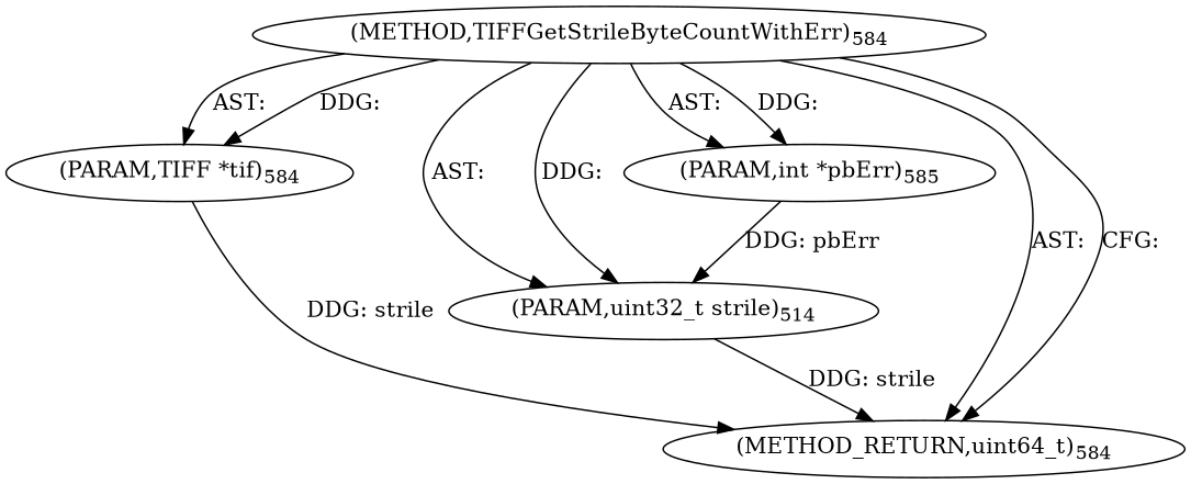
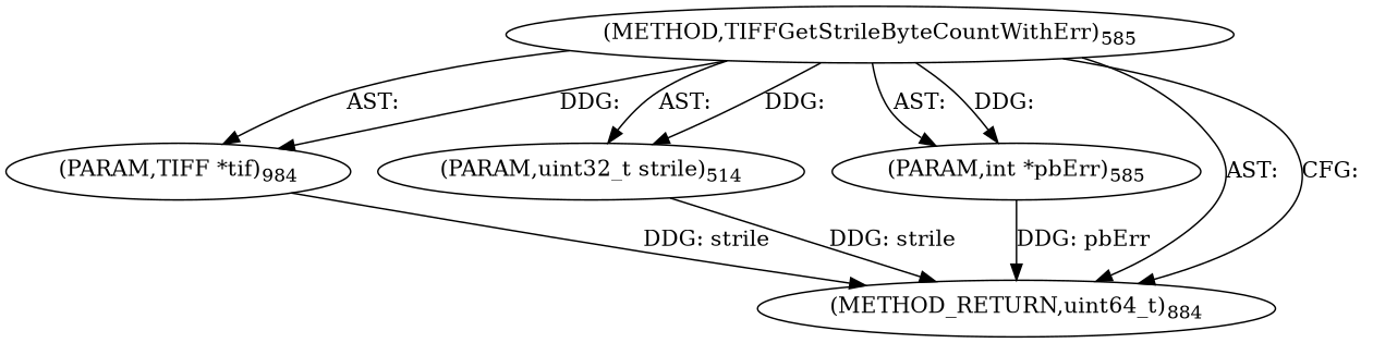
  digraph {
-   n1 [label=<(METHOD,TIFFGetStrileByteCountWithErr)<SUB>584</SUB>>]
-   n2 [label=<(PARAM,TIFF *tif)<SUB>584</SUB>>]
+   n1 [label=<(METHOD,TIFFGetStrileByteCountWithErr)<SUB>585</SUB>>]
+   n2 [label=<(PARAM,TIFF *tif)<SUB>984</SUB>>]
    n3 [label=<(PARAM,uint32_t strile)<SUB>514</SUB>>]
    n4 [label=<(PARAM,int *pbErr)<SUB>585</SUB>>]
-   n5 [label=<(METHOD_RETURN,uint64_t)<SUB>584</SUB>>]
+   n5 [label=<(METHOD_RETURN,uint64_t)<SUB>884</SUB>>]
    n1 -> n2 [label="AST: "]
    n1 -> n2 [label="DDG: "]
    n1 -> n3 [label="AST: "]
    n1 -> n3 [label="DDG: "]
    n1 -> n4 [label="AST: "]
    n1 -> n4 [label="DDG: "]
    n1 -> n5 [label="AST: "]
    n1 -> n5 [label="CFG: "]
    n2 -> n5 [label="DDG: strile"]
    n3 -> n5 [label="DDG: strile"]
-   n4 -> n3 [label="DDG: pbErr"]
+   n4 -> n5 [label="DDG: pbErr"]
  }
